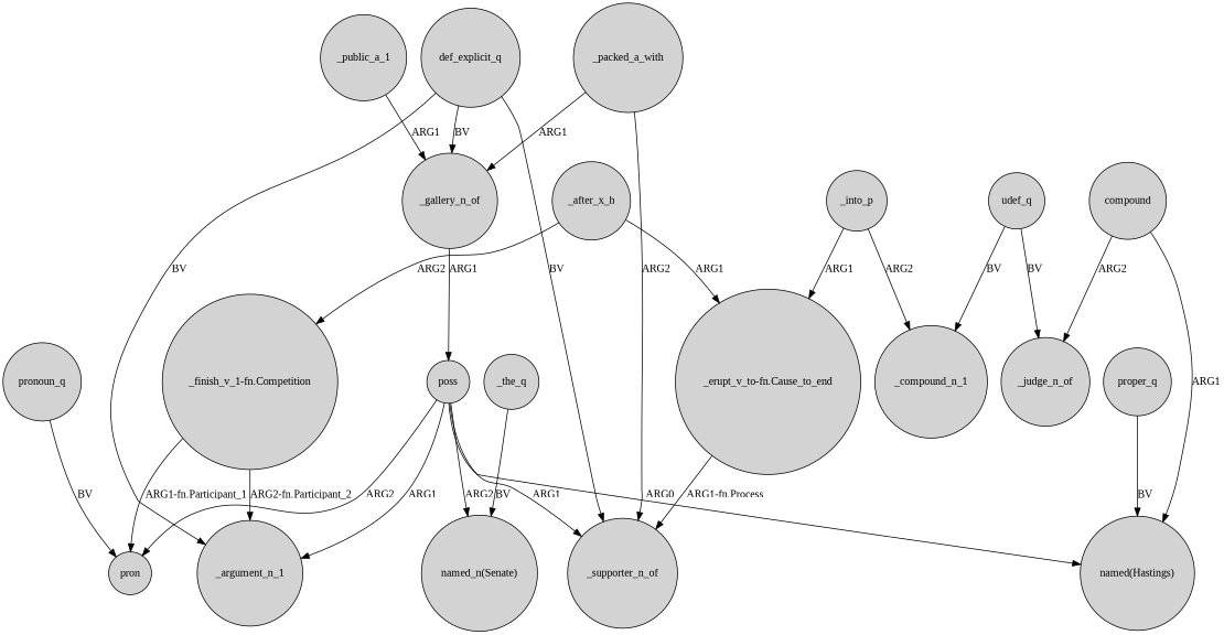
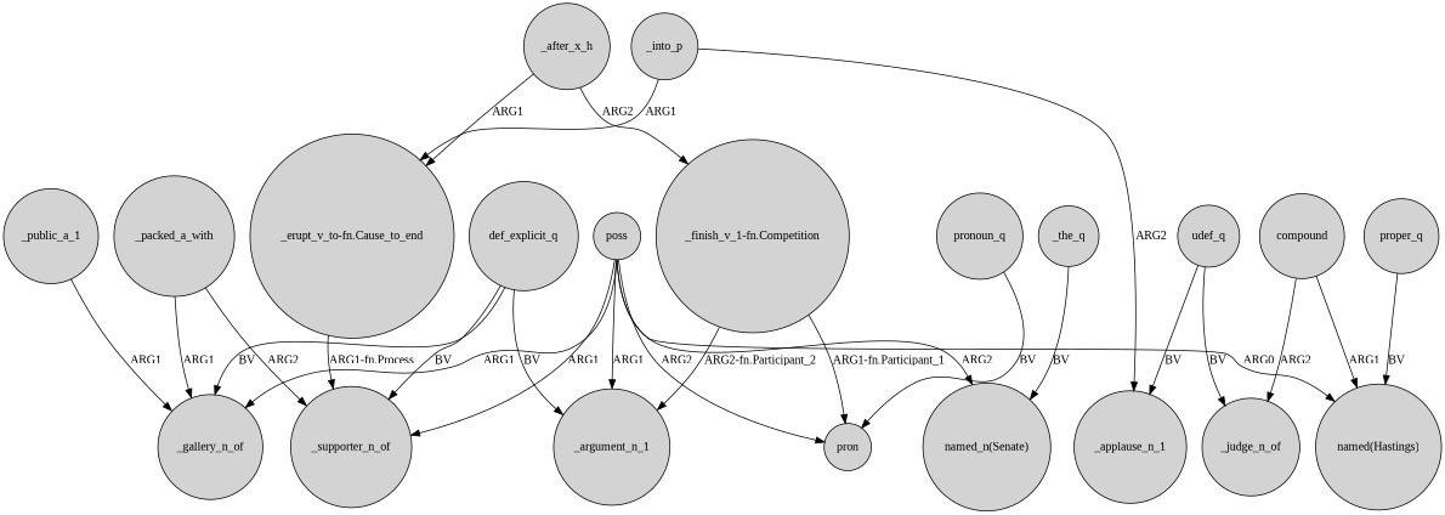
  digraph {
    fontname="Liberation Serif"
    node [fontname="Liberation Serif" shape=circle style=filled]
    edge [fontname="Liberation Serif"]
    "_finish_v_1-fn.Competition"
    _argument_n_1
    pron
    _public_a_1
    _gallery_n_of
    _the_q
    "named_n(Senate)"
    def_explicit_q
    _supporter_n_of
    udef_q
-   _applause_n_1 [label=_compound_n_1]
+   _applause_n_1
    _judge_n_of
    proper_q
    "named(Hastings)"
    pronoun_q
    poss
    "_erupt_v_to-fn.Cause_to_end"
    _packed_a_with
    _into_p
    _after_x_h
    compound
    "_finish_v_1-fn.Competition" -> _argument_n_1 [label="ARG2-fn.Participant_2"]
    "_finish_v_1-fn.Competition" -> pron [label="ARG1-fn.Participant_1"]
    _public_a_1 -> _gallery_n_of [label=ARG1]
    _the_q -> "named_n(Senate)" [label=BV]
    def_explicit_q -> _argument_n_1 [label=BV]
    def_explicit_q -> _gallery_n_of [label=BV]
    def_explicit_q -> _supporter_n_of [label=BV]
    udef_q -> _applause_n_1 [label=BV]
    udef_q -> _judge_n_of [label=BV]
    proper_q -> "named(Hastings)" [label=BV]
    pronoun_q -> pron [label=BV]
    poss -> _argument_n_1 [label=ARG1]
    poss -> pron [label=ARG2]
-   _gallery_n_of -> poss [label=ARG1]
+   poss -> _gallery_n_of [label=ARG1]
    poss -> "named_n(Senate)" [label=ARG2]
    poss -> _supporter_n_of [label=ARG1]
    poss -> "named(Hastings)" [label=ARG0]
    "_erupt_v_to-fn.Cause_to_end" -> _supporter_n_of [label="ARG1-fn.Process"]
    _packed_a_with -> _gallery_n_of [label=ARG1]
    _packed_a_with -> _supporter_n_of [label=ARG2]
    _into_p -> _applause_n_1 [label=ARG2]
    _into_p -> "_erupt_v_to-fn.Cause_to_end" [label=ARG1]
    _after_x_h -> "_finish_v_1-fn.Competition" [label=ARG2]
    _after_x_h -> "_erupt_v_to-fn.Cause_to_end" [label=ARG1]
    compound -> _judge_n_of [label=ARG2]
    compound -> "named(Hastings)" [label=ARG1]
  }
